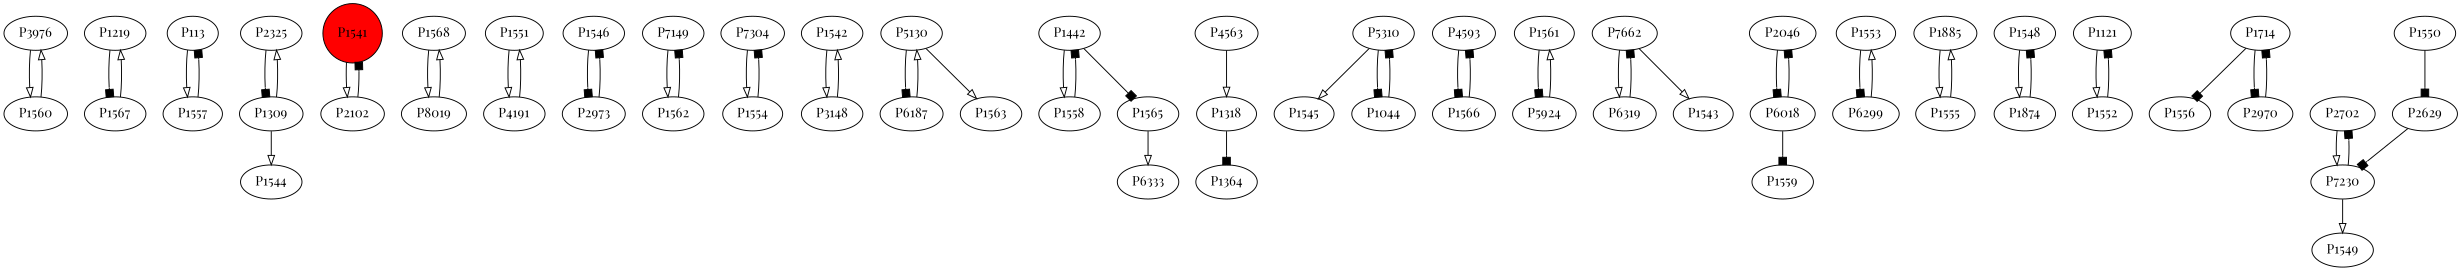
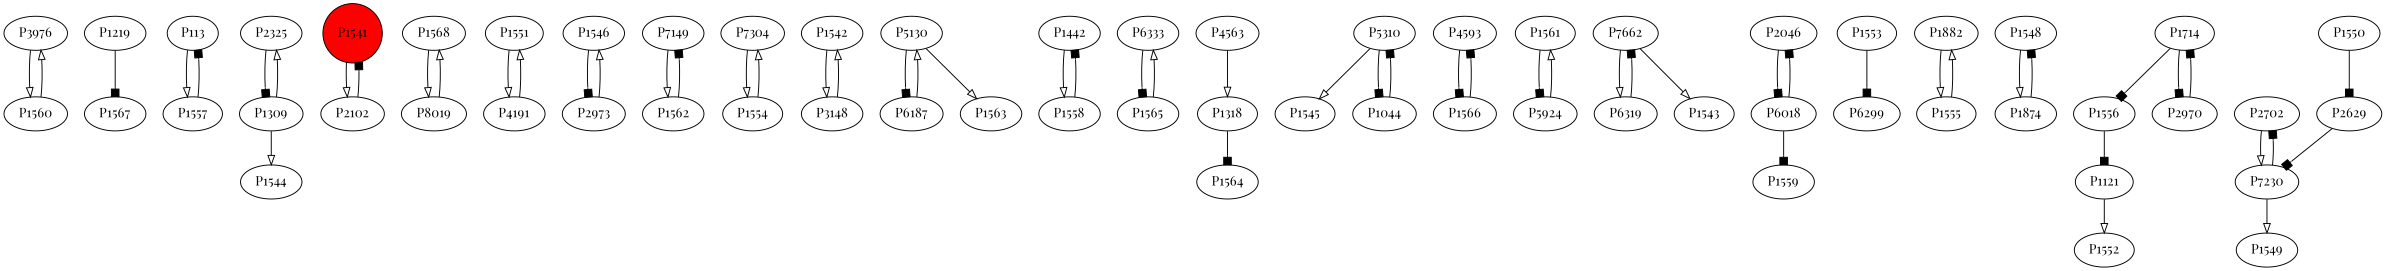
  digraph {
    fontname="Playfair Display"
    node [fontname="Playfair Display"]
    edge [arrowhead=onormal fontname="Playfair Display"]
    P3976
    P1560
    P1219
    P1567
    P113
    P1557
    P2325
    P1309
    P1544
    P1541 [fillcolor=red shape=circle style=filled]
    P2102
    P1568
    P8019
    P1551
    P4191
    P1546
    P2973
    P7149
    P1562
    P7304
    P1554
    P1542
    P3148
    P5130
    P6187
    P1563
    P1442
    P1558
    P6333
    P1565
    P4563
    P1318
-   P1564 [label=P1364]
+   P1564
    P5310
    P1545
    P1044
    P4593
    P1566
    P1561
    P5924
    P7662
    P6319
    P1543
    P2046
    P6018
    P1559
    P1553
    P6299
-   P1885
+   P1885 [label=P1882]
    P1555
    P1548
    P1874
    P1121
    P1552
    P1714
    P1556
    P2970
    P2702
    P7230
    P1549
    P1550
    P2629
    P3976 -> P1560
    P1560 -> P3976
    P1219 -> P1567 [arrowhead=box]
-   P1567 -> P1219
    P113 -> P1557
    P1557 -> P113 [arrowhead=box]
    P2325 -> P1309 [arrowhead=box]
    P1309 -> P2325
    P1309 -> P1544
    P1541 -> P2102
    P2102 -> P1541 [arrowhead=box]
    P1568 -> P8019
    P8019 -> P1568
    P1551 -> P4191
    P4191 -> P1551
    P1546 -> P2973 [arrowhead=box]
-   P2973 -> P1546 [arrowhead=box]
+   P2973 -> P1546
    P7149 -> P1562
    P1562 -> P7149 [arrowhead=box]
    P7304 -> P1554
-   P1554 -> P7304 [arrowhead=box]
+   P1554 -> P7304
    P1542 -> P3148
    P3148 -> P1542
    P5130 -> P6187 [arrowhead=box]
    P5130 -> P1563
    P6187 -> P5130
    P1442 -> P1558
    P1558 -> P1442 [arrowhead=box]
-   P1442 -> P1565 [arrowhead=box]
+   P6333 -> P1565 [arrowhead=box]
    P1565 -> P6333
    P4563 -> P1318
    P1318 -> P1564 [arrowhead=box]
    P5310 -> P1545
    P5310 -> P1044 [arrowhead=box]
    P1044 -> P5310 [arrowhead=box]
    P4593 -> P1566 [arrowhead=box]
    P1566 -> P4593 [arrowhead=box]
    P1561 -> P5924 [arrowhead=box]
    P5924 -> P1561
    P7662 -> P6319
    P7662 -> P1543
    P6319 -> P7662 [arrowhead=box]
    P2046 -> P6018 [arrowhead=box]
    P6018 -> P2046 [arrowhead=box]
    P6018 -> P1559 [arrowhead=box]
    P1553 -> P6299 [arrowhead=box]
-   P6299 -> P1553
    P1885 -> P1555
    P1555 -> P1885
    P1548 -> P1874
    P1874 -> P1548 [arrowhead=box]
    P1121 -> P1552
-   P1552 -> P1121 [arrowhead=box]
+   P1556 -> P1121 [arrowhead=box]
    P1714 -> P1556 [arrowhead=box]
    P1714 -> P2970 [arrowhead=box]
    P2970 -> P1714 [arrowhead=box]
    P2702 -> P7230
    P7230 -> P2702 [arrowhead=box]
    P7230 -> P1549
    P1550 -> P2629 [arrowhead=box]
    P2629 -> P7230 [arrowhead=box]
  }
